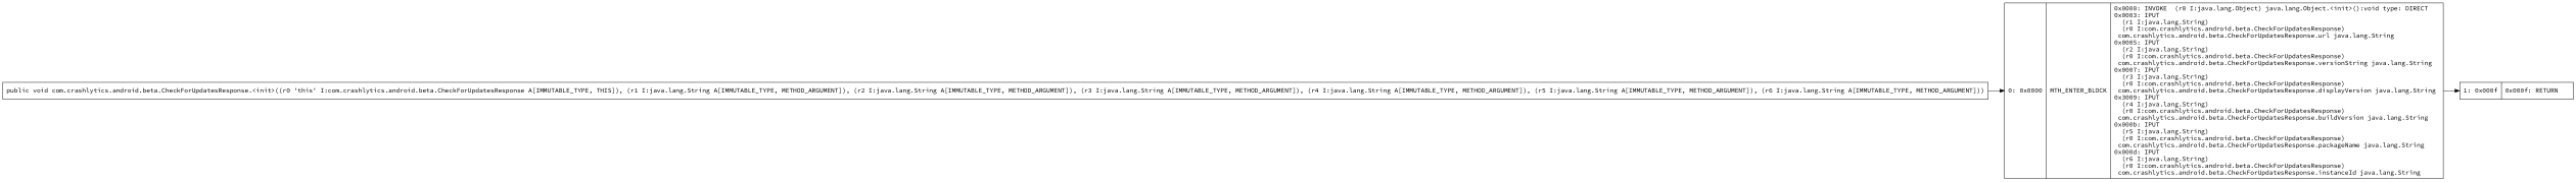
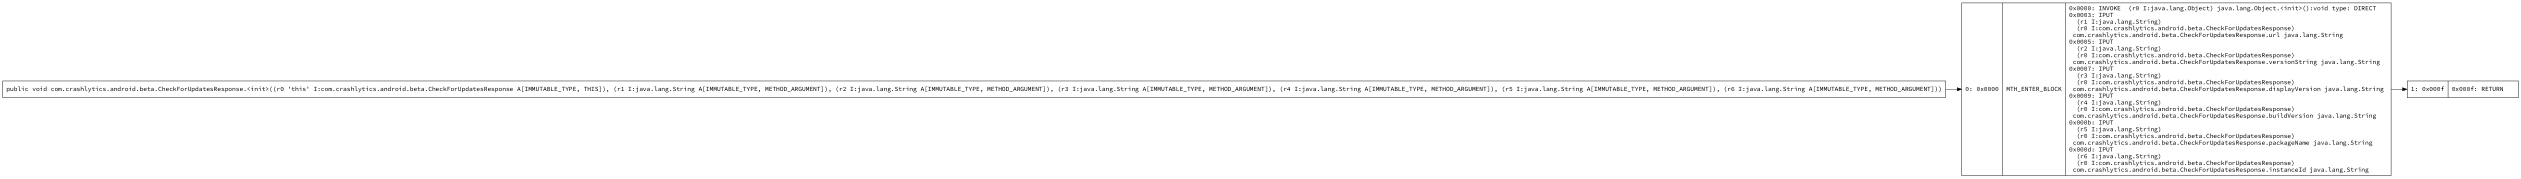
  digraph {
    rankdir=LR
    fontname="Source Code Pro"
    node [shape=record fontname="Source Code Pro"]
    edge [fontname="Source Code Pro"]
-   n1 [label="{0\:\ 0x0000|MTH_ENTER_BLOCK\l|0x0000: INVOKE  (r0 I:java.lang.Object) java.lang.Object.\<init\>():void type: DIRECT \l0x0003: IPUT  \l  (r1 I:java.lang.String)\l  (r0 I:com.crashlytics.android.beta.CheckForUpdatesResponse)\l com.crashlytics.android.beta.CheckForUpdatesResponse.url java.lang.String \l0x0005: IPUT  \l  (r2 I:java.lang.String)\l  (r0 I:com.crashlytics.android.beta.CheckForUpdatesResponse)\l com.crashlytics.android.beta.CheckForUpdatesResponse.versionString java.lang.String \l0x0007: IPUT  \l  (r3 I:java.lang.String)\l  (r0 I:com.crashlytics.android.beta.CheckForUpdatesResponse)\l com.crashlytics.android.beta.CheckForUpdatesResponse.displayVersion java.lang.String \l0x3009: IPUT  \l  (r4 I:java.lang.String)\l  (r0 I:com.crashlytics.android.beta.CheckForUpdatesResponse)\l com.crashlytics.android.beta.CheckForUpdatesResponse.buildVersion java.lang.String \l0x000b: IPUT  \l  (r5 I:java.lang.String)\l  (r0 I:com.crashlytics.android.beta.CheckForUpdatesResponse)\l com.crashlytics.android.beta.CheckForUpdatesResponse.packageName java.lang.String \l0x000d: IPUT  \l  (r6 I:java.lang.String)\l  (r0 I:com.crashlytics.android.beta.CheckForUpdatesResponse)\l com.crashlytics.android.beta.CheckForUpdatesResponse.instanceId java.lang.String \l}"]
+   n1 [label="{0\:\ 0x0000|MTH_ENTER_BLOCK\l|0x0000: INVOKE  (r0 I:java.lang.Object) java.lang.Object.\<init\>():void type: DIRECT \l0x0003: IPUT  \l  (r1 I:java.lang.String)\l  (r0 I:com.crashlytics.android.beta.CheckForUpdatesResponse)\l com.crashlytics.android.beta.CheckForUpdatesResponse.url java.lang.String \l0x0005: IPUT  \l  (r2 I:java.lang.String)\l  (r0 I:com.crashlytics.android.beta.CheckForUpdatesResponse)\l com.crashlytics.android.beta.CheckForUpdatesResponse.versionString java.lang.String \l0x0007: IPUT  \l  (r3 I:java.lang.String)\l  (r0 I:com.crashlytics.android.beta.CheckForUpdatesResponse)\l com.crashlytics.android.beta.CheckForUpdatesResponse.displayVersion java.lang.String \l0x0009: IPUT  \l  (r4 I:java.lang.String)\l  (r0 I:com.crashlytics.android.beta.CheckForUpdatesResponse)\l com.crashlytics.android.beta.CheckForUpdatesResponse.buildVersion java.lang.String \l0x000b: IPUT  \l  (r5 I:java.lang.String)\l  (r0 I:com.crashlytics.android.beta.CheckForUpdatesResponse)\l com.crashlytics.android.beta.CheckForUpdatesResponse.packageName java.lang.String \l0x000d: IPUT  \l  (r6 I:java.lang.String)\l  (r0 I:com.crashlytics.android.beta.CheckForUpdatesResponse)\l com.crashlytics.android.beta.CheckForUpdatesResponse.instanceId java.lang.String \l}"]
    n2 [label="{1\:\ 0x000f|0x000f: RETURN   \l}"]
    n3 [label="{public void com.crashlytics.android.beta.CheckForUpdatesResponse.\<init\>((r0 'this' I:com.crashlytics.android.beta.CheckForUpdatesResponse A[IMMUTABLE_TYPE, THIS]), (r1 I:java.lang.String A[IMMUTABLE_TYPE, METHOD_ARGUMENT]), (r2 I:java.lang.String A[IMMUTABLE_TYPE, METHOD_ARGUMENT]), (r3 I:java.lang.String A[IMMUTABLE_TYPE, METHOD_ARGUMENT]), (r4 I:java.lang.String A[IMMUTABLE_TYPE, METHOD_ARGUMENT]), (r5 I:java.lang.String A[IMMUTABLE_TYPE, METHOD_ARGUMENT]), (r6 I:java.lang.String A[IMMUTABLE_TYPE, METHOD_ARGUMENT])) }"]
    n1 -> n2
    n3 -> n1
  }
